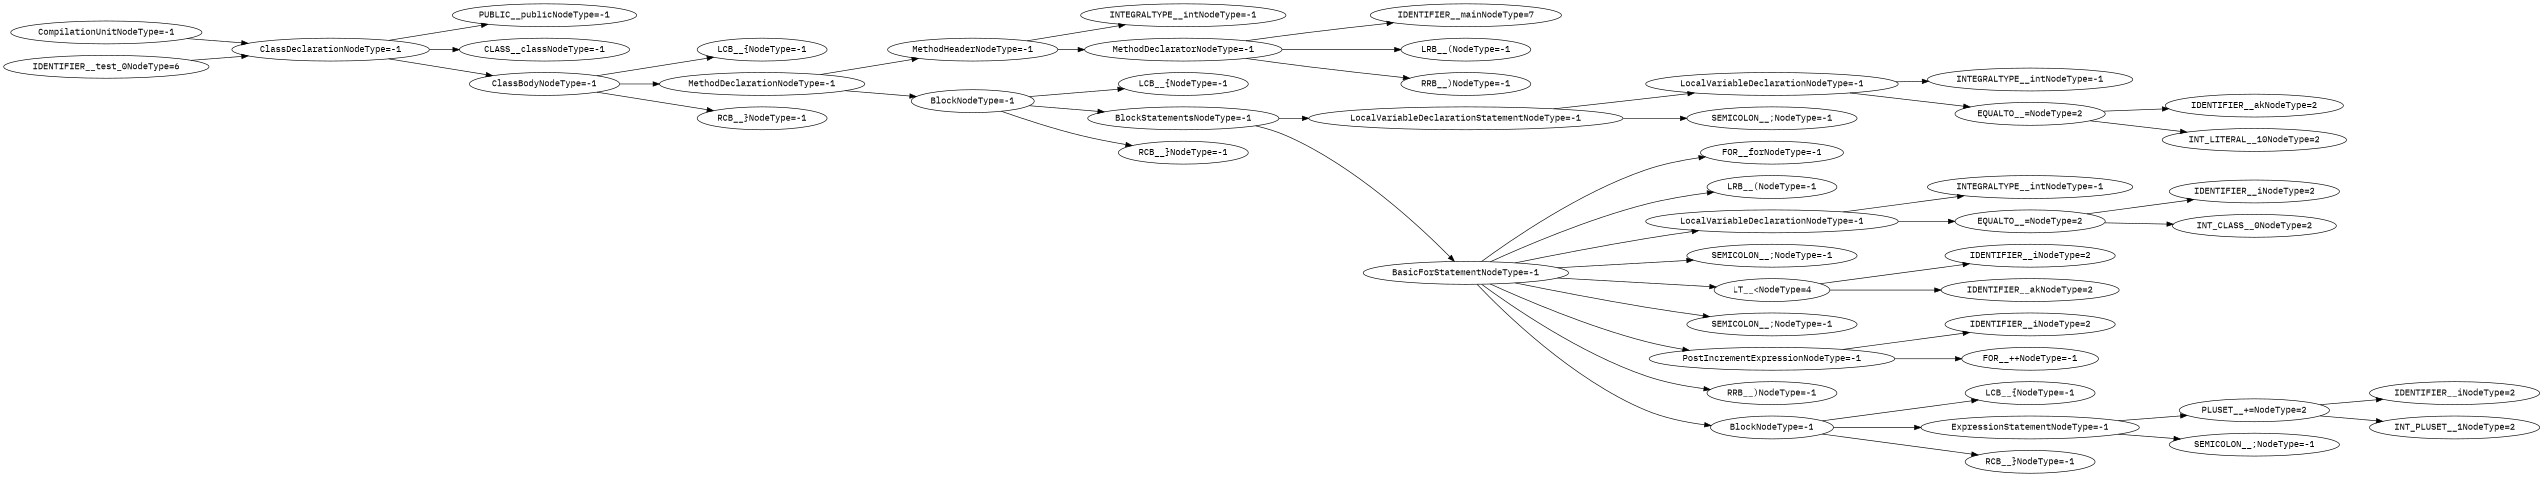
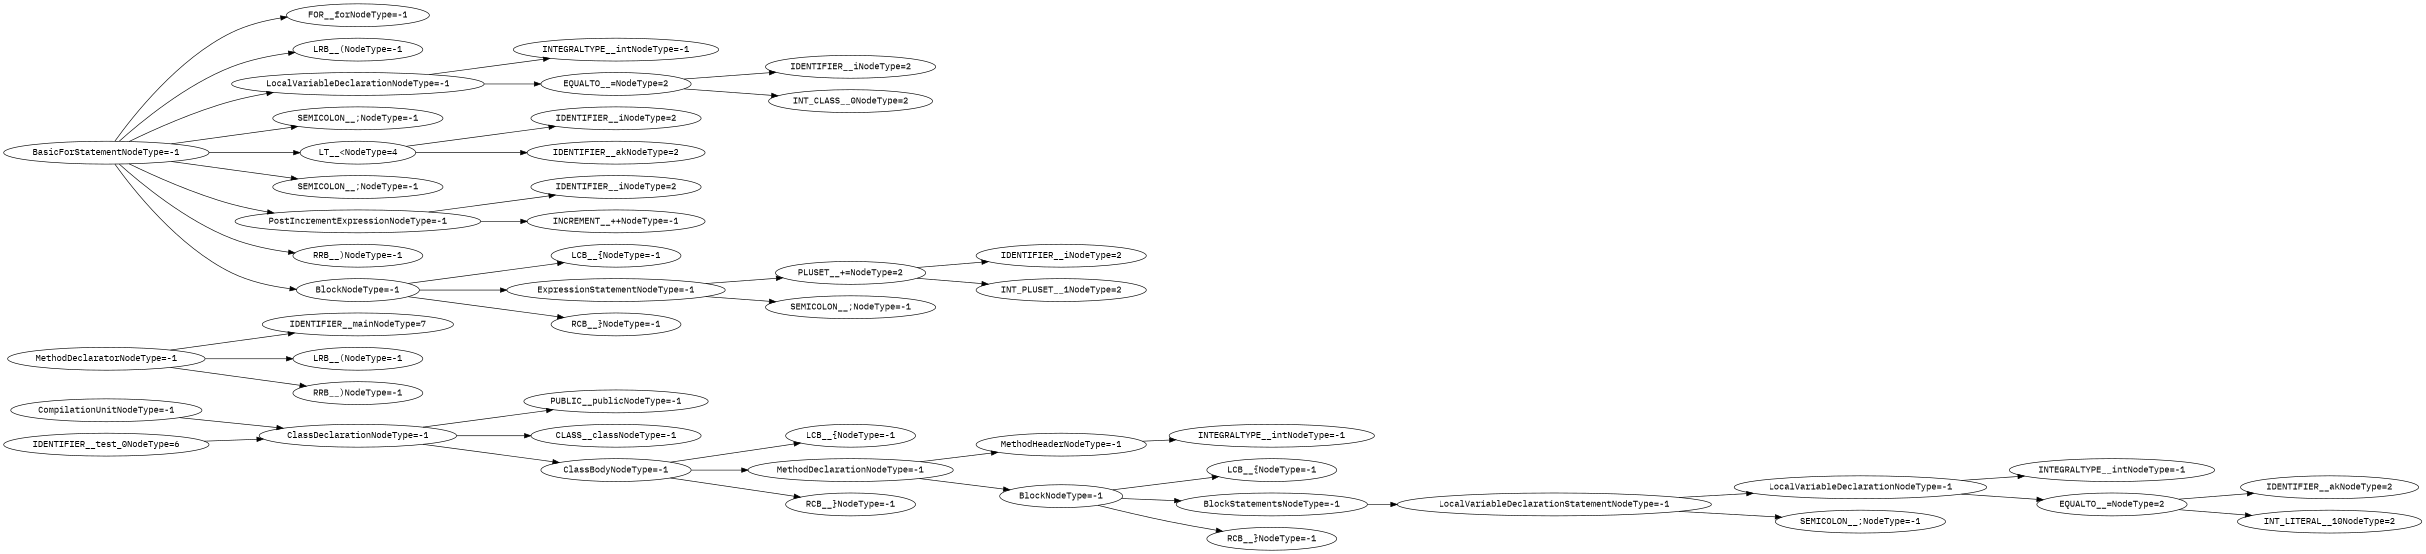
  strict digraph {
    fontname="IBM Plex Mono"
    rankdir=LR
    node [fontname="IBM Plex Mono"]
    edge [fontname="IBM Plex Mono"]
    n1 [label="CompilationUnitNodeType=-1"]
    n2 [label="ClassDeclarationNodeType=-1"]
    n3 [label="PUBLIC__publicNodeType=-1"]
    n4 [label="CLASS__classNodeType=-1"]
    n5 [label="ClassBodyNodeType=-1"]
    n6 [label="IDENTIFIER__test_0NodeType=6"]
    n7 [label="LCB__{NodeType=-1"]
    n8 [label="MethodDeclarationNodeType=-1"]
    n9 [label="RCB__}NodeType=-1"]
    n10 [label="MethodHeaderNodeType=-1"]
    n11 [label="BlockNodeType=-1"]
    n12 [label="INTEGRALTYPE__intNodeType=-1"]
    n13 [label="MethodDeclaratorNodeType=-1"]
    n14 [label="LCB__{NodeType=-1"]
    n15 [label="BlockStatementsNodeType=-1"]
    n16 [label="RCB__}NodeType=-1"]
    n17 [label="IDENTIFIER__mainNodeType=7"]
    n18 [label="LRB__(NodeType=-1"]
    n19 [label="RRB__)NodeType=-1"]
    n20 [label="LocalVariableDeclarationStatementNodeType=-1"]
    n21 [label="BasicForStatementNodeType=-1"]
    n22 [label="LocalVariableDeclarationNodeType=-1"]
    n23 [label="SEMICOLON__;NodeType=-1"]
    n24 [label="FOR__forNodeType=-1"]
    n25 [label="LRB__(NodeType=-1"]
    n26 [label="LocalVariableDeclarationNodeType=-1"]
    n27 [label="SEMICOLON__;NodeType=-1"]
    n28 [label="LT__<NodeType=4"]
    n29 [label="SEMICOLON__;NodeType=-1"]
    n30 [label="PostIncrementExpressionNodeType=-1"]
    n31 [label="RRB__)NodeType=-1"]
    n32 [label="BlockNodeType=-1"]
    n33 [label="INTEGRALTYPE__intNodeType=-1"]
    n34 [label="EQUALTO__=NodeType=2"]
    n35 [label="INTEGRALTYPE__intNodeType=-1"]
    n36 [label="EQUALTO__=NodeType=2"]
    n37 [label="IDENTIFIER__iNodeType=2"]
    n38 [label="IDENTIFIER__akNodeType=2"]
    n39 [label="IDENTIFIER__iNodeType=2"]
-   n40 [label="FOR__++NodeType=-1"]
+   n40 [label="INCREMENT__++NodeType=-1"]
    n41 [label="LCB__{NodeType=-1"]
    n42 [label="ExpressionStatementNodeType=-1"]
    n43 [label="RCB__}NodeType=-1"]
    n44 [label="IDENTIFIER__akNodeType=2"]
    n45 [label="INT_LITERAL__10NodeType=2"]
    n46 [label="IDENTIFIER__iNodeType=2"]
    n47 [label="INT_CLASS__0NodeType=2"]
    n48 [label="PLUSET__+=NodeType=2"]
    n49 [label="SEMICOLON__;NodeType=-1"]
    n50 [label="IDENTIFIER__iNodeType=2"]
    n51 [label="INT_PLUSET__1NodeType=2"]
    n1 -> n2
    n2 -> n3
    n2 -> n4
    n2 -> n5
    n5 -> n7
    n5 -> n8
    n5 -> n9
    n6 -> n2
    n8 -> n10
    n8 -> n11
    n10 -> n12
-   n10 -> n13
    n11 -> n14
    n11 -> n15
    n11 -> n16
    n13 -> n17
    n13 -> n18
    n13 -> n19
    n15 -> n20
-   n15 -> n21
    n20 -> n22
    n20 -> n23
    n21 -> n24
    n21 -> n25
    n21 -> n26
    n21 -> n27
    n21 -> n28
    n21 -> n29
    n21 -> n30
    n21 -> n31
    n21 -> n32
    n22 -> n33
    n22 -> n34
    n26 -> n35
    n26 -> n36
    n28 -> n37
    n28 -> n38
    n30 -> n39
    n30 -> n40
    n32 -> n41
    n32 -> n42
    n32 -> n43
    n34 -> n44
    n34 -> n45
    n36 -> n46
    n36 -> n47
    n42 -> n48
    n42 -> n49
    n48 -> n50
    n48 -> n51
  }
